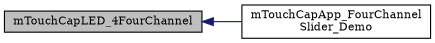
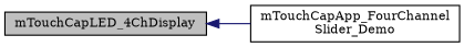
  digraph {
    rankdir=LR
    fontname="DejaVu Serif"
    node [color=black fontname="DejaVu Serif" fontsize=10 shape=record style=filled]
-   n1 [fillcolor=grey75 fontcolor=black height=0.2 label=mTouchCapLED_4FourChannel width=0.4]
+   n1 [fillcolor=grey75 fontcolor=black height=0.2 label=mTouchCapLED_4ChDisplay width=0.4]
    n2 [fillcolor=white height=0.2 label="mTouchCapApp_FourChannel\lSlider_Demo" width=0.4]
    n1 -> n2 [color=midnightblue dir=back fontname="DejaVu Serif" fontsize=10 labelfontname=Helvetica labelfontsize=10 style=solid]
  }
